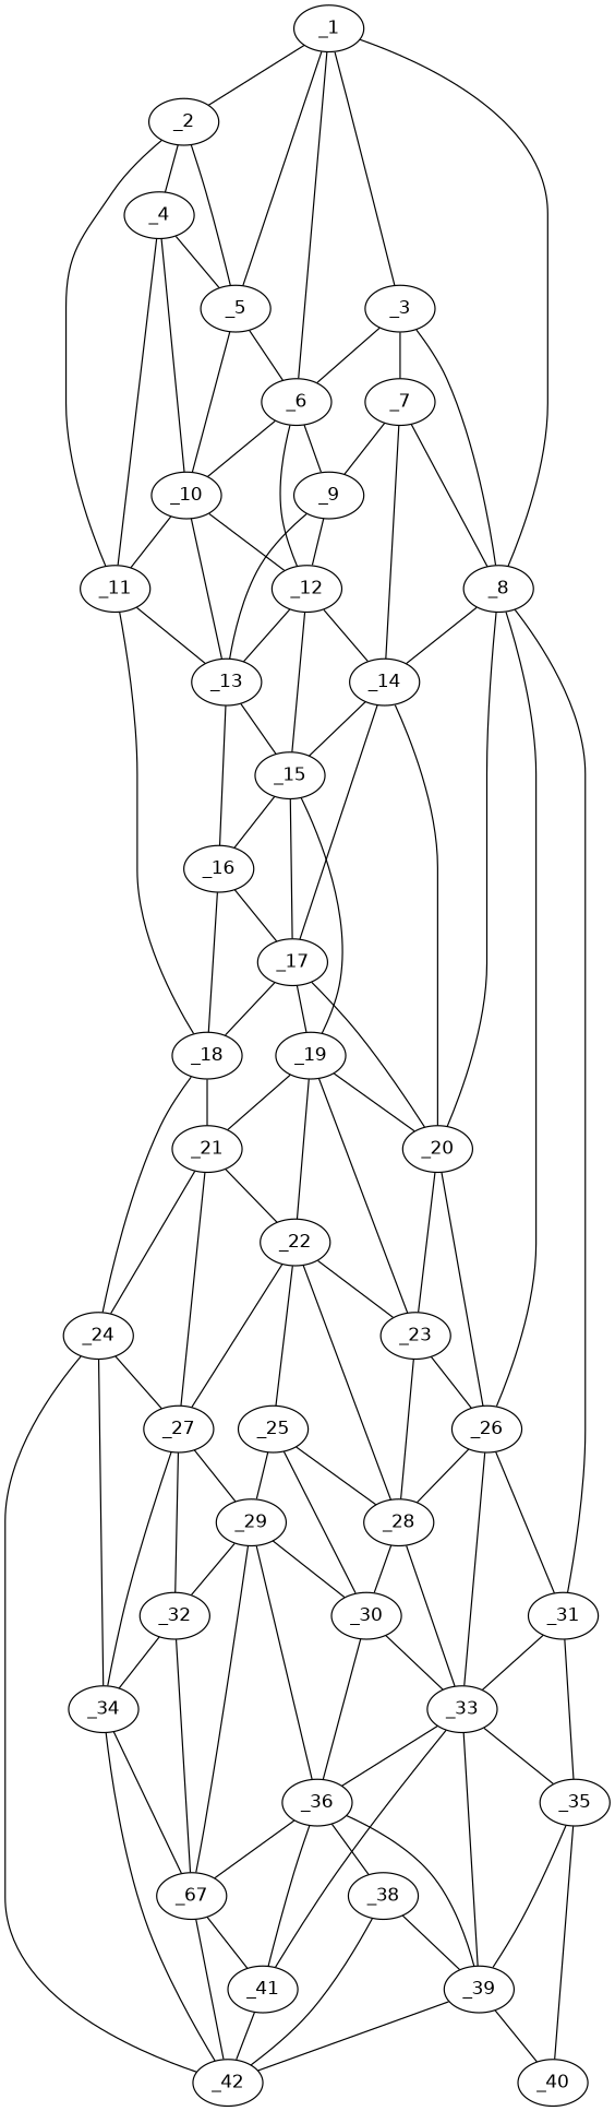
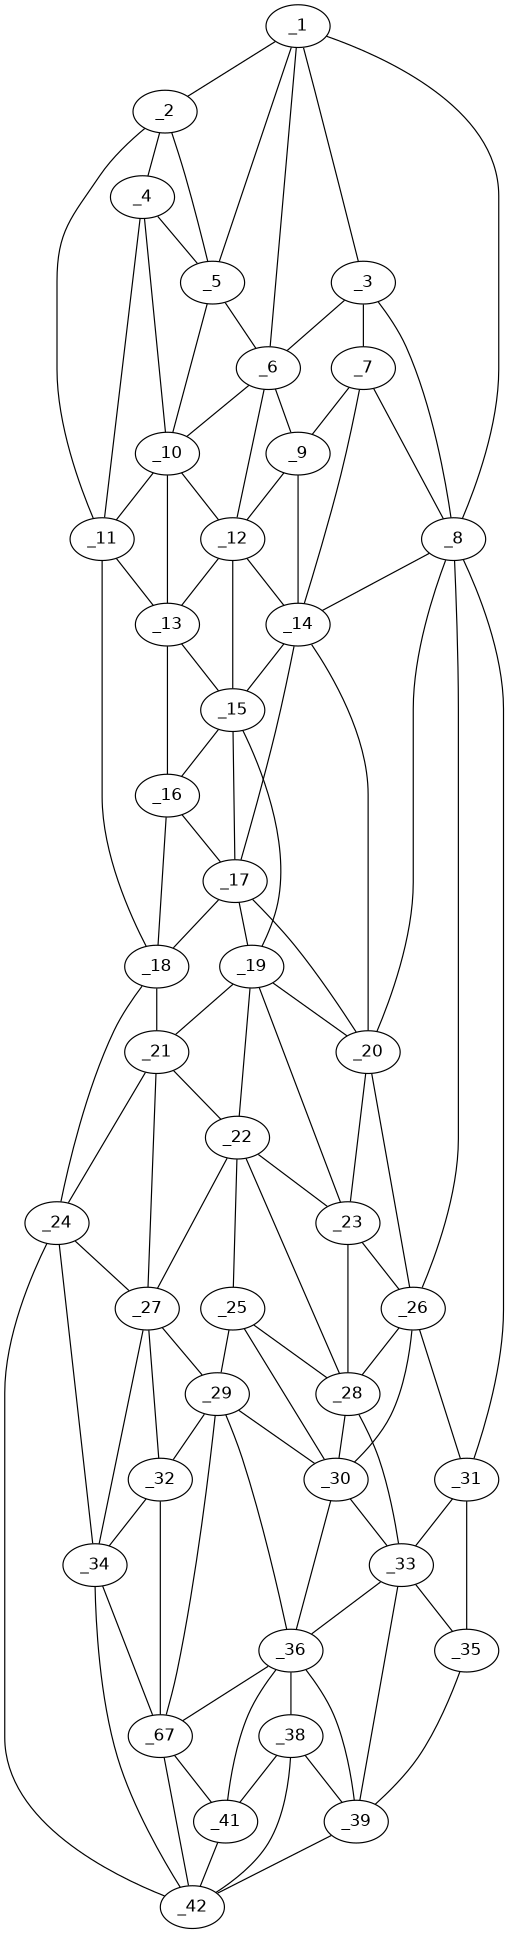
  graph {
    fontname="DejaVu Sans"
    node [fontname="DejaVu Sans" x=118 y=29]
    edge [fontname="DejaVu Sans" valence=2]
    _1 [x=6 y=50]
    _2 [x=16 y=41]
    _3 [x=18 y=78]
    _5 [x=23 y=47]
    _6 [x=24 y=51]
    _8 [x=25 y=96]
    _11 [x=32]
    _4 [x=22 y=40]
    _13 [x=41 y=30]
    _18 [x=65 y=28]
    _7 [x=25 y=91]
    _10 [x=31 y=50]
    _9 [x=26 y=77]
    _12 [x=37 y=53]
    _14 [x=42 y=80]
    _20 [x=72 y=85]
    _26 [x=89 y=93]
    _31 [x=98 y=98]
    _16 [x=57]
    _15 [x=51 y=56]
    _17 [x=58 y=57]
    _21 [x=73]
    _24 [x=82 y=30]
    _23 [x=77 y=82]
    _28 [x=90 y=74]
    _33 [x=100 y=87]
    _35 [x=105 y=95]
    _19 [x=68 y=58]
    _30 [x=98 y=72]
    _36 [x=110 y=69]
    _39 [y=81]
-   _40 [y=92]
    _22 [x=73 y=59]
    _27 [x=90 y=45]
    _34 [x=101 y=37]
    _42 [x=123 y=44]
    _25 [x=89 y=55]
    _29 [x=96 y=55]
    _32 [x=99 y=45]
    n40 [label=_67 x=113 y=46]
    _41 [x=120 y=54]
    _38 [y=69]
    _1 -- _2
    _1 -- _3
    _1 -- _5
    _1 -- _6
    _1 -- _8 [valence=1]
    _2 -- _5
    _2 -- _11 [valence=1]
    _2 -- _4
    _3 -- _6
    _3 -- _8
    _3 -- _7 [valence=1]
    _5 -- _6
    _5 -- _10 [valence=1]
    _6 -- _10
    _6 -- _9
    _6 -- _12
    _8 -- _14 [valence=1]
    _8 -- _20
    _8 -- _26
    _8 -- _31 [valence=1]
    _11 -- _13
    _11 -- _18 [valence=1]
    _4 -- _5
    _4 -- _11
    _4 -- _10
    _13 -- _16
    _13 -- _15 [valence=1]
    _18 -- _21
    _18 -- _24 [valence=1]
    _7 -- _8
    _7 -- _9 [valence=1]
    _7 -- _14
    _10 -- _11
    _10 -- _13
    _10 -- _12 [valence=1]
    _9 -- _12
-   _9 -- _13
+   _9 -- _14
    _12 -- _13
    _12 -- _14
    _12 -- _15 [valence=1]
    _14 -- _20 [valence=1]
    _14 -- _15 [valence=1]
    _14 -- _17
    _20 -- _26 [valence=1]
    _20 -- _23
    _26 -- _31
    _26 -- _28 [valence=1]
-   _26 -- _33
+   _26 -- _30
    _31 -- _33
    _31 -- _35 [valence=1]
    _16 -- _18 [valence=1]
    _16 -- _17 [valence=1]
    _15 -- _16
    _15 -- _17
    _15 -- _19
    _17 -- _18
    _17 -- _20
    _17 -- _19 [valence=1]
    _21 -- _24
    _21 -- _22
    _21 -- _27 [valence=1]
    _24 -- _27
    _24 -- _34 [valence=1]
    _24 -- _42 [valence=1]
    _23 -- _26
    _23 -- _28
    _28 -- _33
    _28 -- _30 [valence=1]
    _33 -- _35
    _33 -- _36
    _33 -- _39 [valence=1]
    _35 -- _39 [valence=1]
-   _35 -- _40
    _19 -- _20
    _19 -- _21
    _19 -- _23 [valence=1]
    _19 -- _22
    _30 -- _33
    _30 -- _36
    _36 -- _39
    _36 -- n40
    _36 -- _41
    _36 -- _38
-   _39 -- _40 [valence=1]
    _39 -- _42
    _22 -- _23
    _22 -- _28
    _22 -- _27
    _22 -- _25
    _27 -- _34
    _27 -- _29
    _27 -- _32
    _34 -- _42
    _34 -- n40
    _25 -- _28
    _25 -- _30
    _25 -- _29 [valence=1]
    _29 -- _30
    _29 -- _36 [valence=1]
    _29 -- _32
    _29 -- n40
    _32 -- _34
    _32 -- n40
    n40 -- _42 [valence=1]
    n40 -- _41 [valence=1]
    _41 -- _42
    _38 -- _39 [valence=1]
    _38 -- _42
-   _33 -- _41 [valence=1]
+   _38 -- _41 [valence=1]
  }
